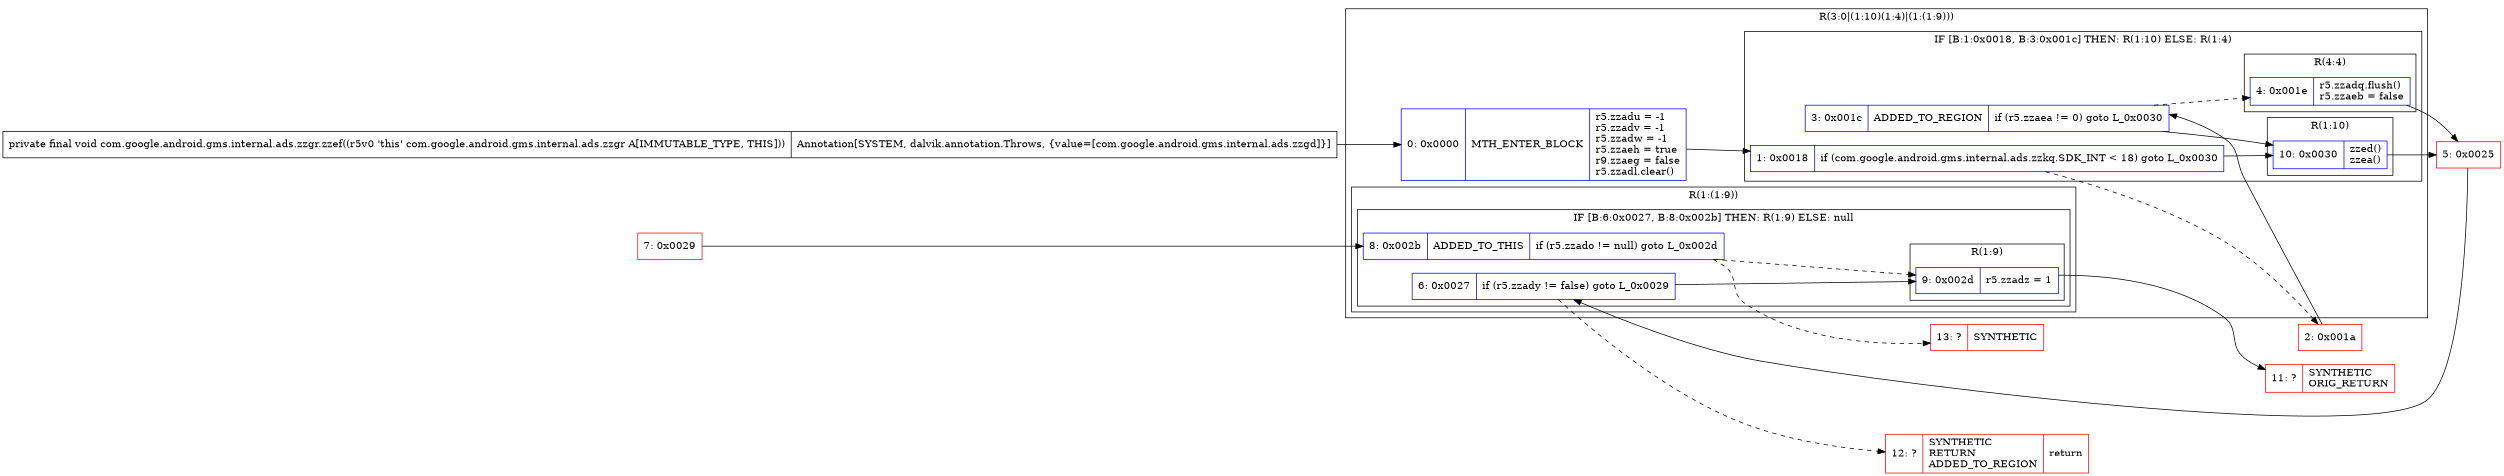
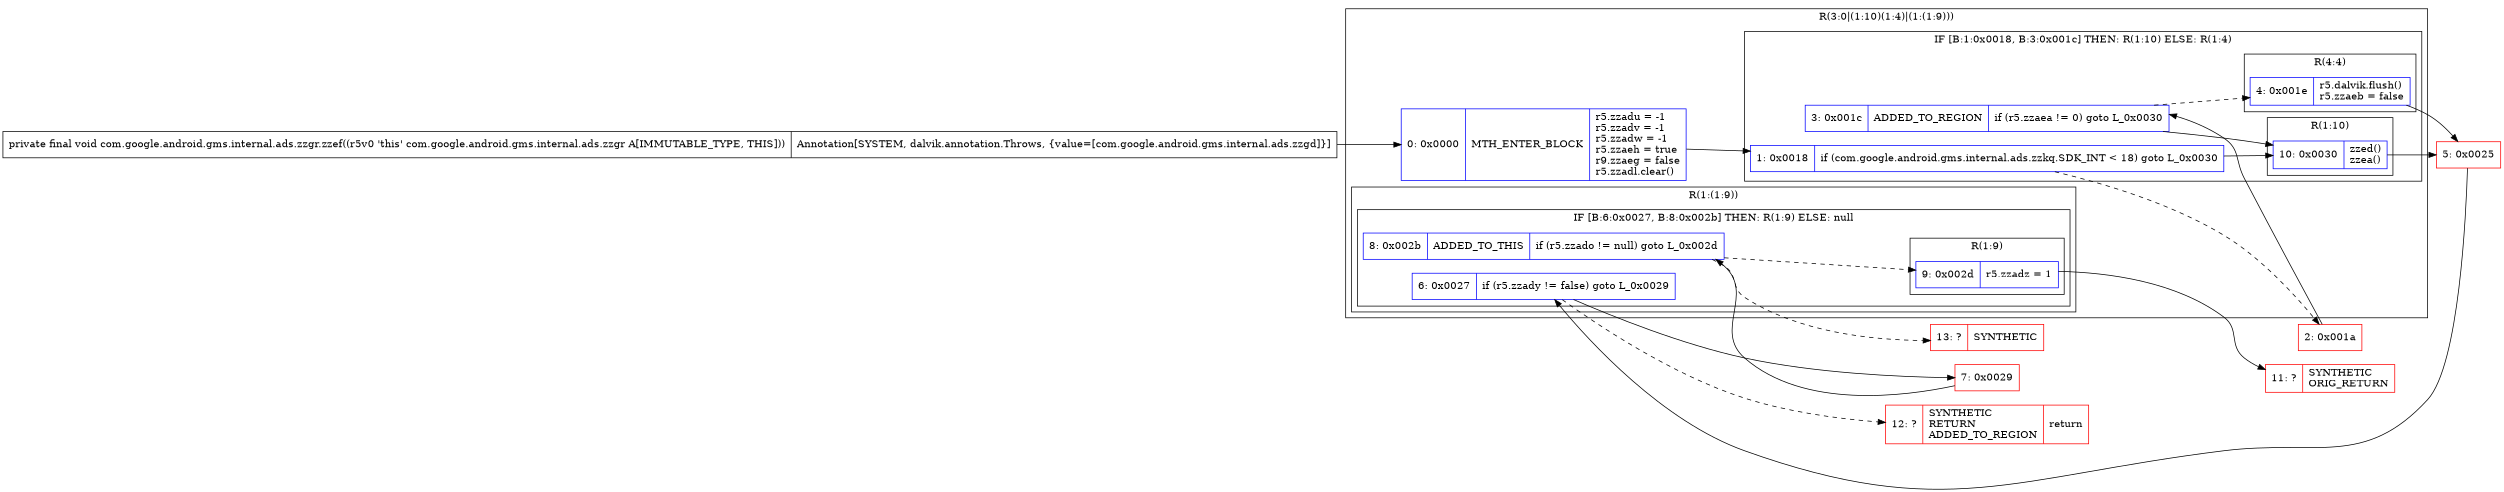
  digraph {
    rankdir=LR
    node [color=blue shape=record]
    n1 [label="{10\:\ 0x0030|zzed()\lzzea()\l}"]
-   n2 [label="{4\:\ 0x001e|r5.zzadq.flush()\lr5.zzaeb = false\l}"]
+   n2 [label="{4\:\ 0x001e|r5.dalvik.flush()\lr5.zzaeb = false\l}"]
    n3 [label="{1\:\ 0x0018|if (com.google.android.gms.internal.ads.zzkq.SDK_INT \< 18) goto L_0x0030\l}"]
    n4 [label="{3\:\ 0x001c|ADDED_TO_REGION\l|if (r5.zzaea != 0) goto L_0x0030\l}"]
    n5 [label="{9\:\ 0x002d|r5.zzadz = 1\l}"]
    n6 [label="{6\:\ 0x0027|if (r5.zzady != false) goto L_0x0029\l}"]
    n7 [label="{8\:\ 0x002b|ADDED_TO_THIS\l|if (r5.zzado != null) goto L_0x002d\l}"]
    n8 [label="{0\:\ 0x0000|MTH_ENTER_BLOCK\l|r5.zzadu = \-1\lr5.zzadv = \-1\lr5.zzadw = \-1\lr5.zzaeh = true\lr9.zzaeg = false\lr5.zzadl.clear()\l}"]
    n9 [color=red label="{5\:\ 0x0025}"]
    n10 [color=red label="{2\:\ 0x001a}"]
    n11 [color=red label="{11\:\ ?|SYNTHETIC\lORIG_RETURN\l}"]
    n12 [color=red label="{7\:\ 0x0029}"]
    n13 [color=red label="{12\:\ ?|SYNTHETIC\lRETURN\lADDED_TO_REGION\l|return\l}"]
    n14 [color=red label="{13\:\ ?|SYNTHETIC\l}"]
    n15 [label="{private final void com.google.android.gms.internal.ads.zzgr.zzef((r5v0 'this' com.google.android.gms.internal.ads.zzgr A[IMMUTABLE_TYPE, THIS]))  | Annotation[SYSTEM, dalvik.annotation.Throws, \{value=[com.google.android.gms.internal.ads.zzgd]\}]\l}" color=""]
    subgraph cluster_1 {
      label="R(3:0|(1:10)(1:4)|(1:(1:9)))"
      n8
      subgraph cluster_2 {
        label="IF [B:1:0x0018, B:3:0x001c] THEN: R(1:10) ELSE: R(1:4)"
        n3
        n4
        subgraph cluster_3 {
          label="R(1:10)"
          n1
        }
        subgraph cluster_4 {
          label="R(4:4)"
          n2
        }
      }
      subgraph cluster_5 {
        label="R(1:(1:9))"
        subgraph cluster_6 {
          label="IF [B:6:0x0027, B:8:0x002b] THEN: R(1:9) ELSE: null"
          n6
          n7
          subgraph cluster_7 {
            label="R(1:9)"
            n5
          }
        }
      }
    }
    n1 -> n9
    n2 -> n9
    n3 -> n1
    n3 -> n10 [style=dashed]
    n4 -> n1
    n4 -> n2 [style=dashed]
    n5 -> n11
-   n6 -> n5
+   n6 -> n12
    n6 -> n13 [style=dashed]
    n7 -> n5 [style=dashed]
    n7 -> n14 [style=dashed]
    n8 -> n3
    n9 -> n6
    n10 -> n4
    n12 -> n7
    n15 -> n8
  }
